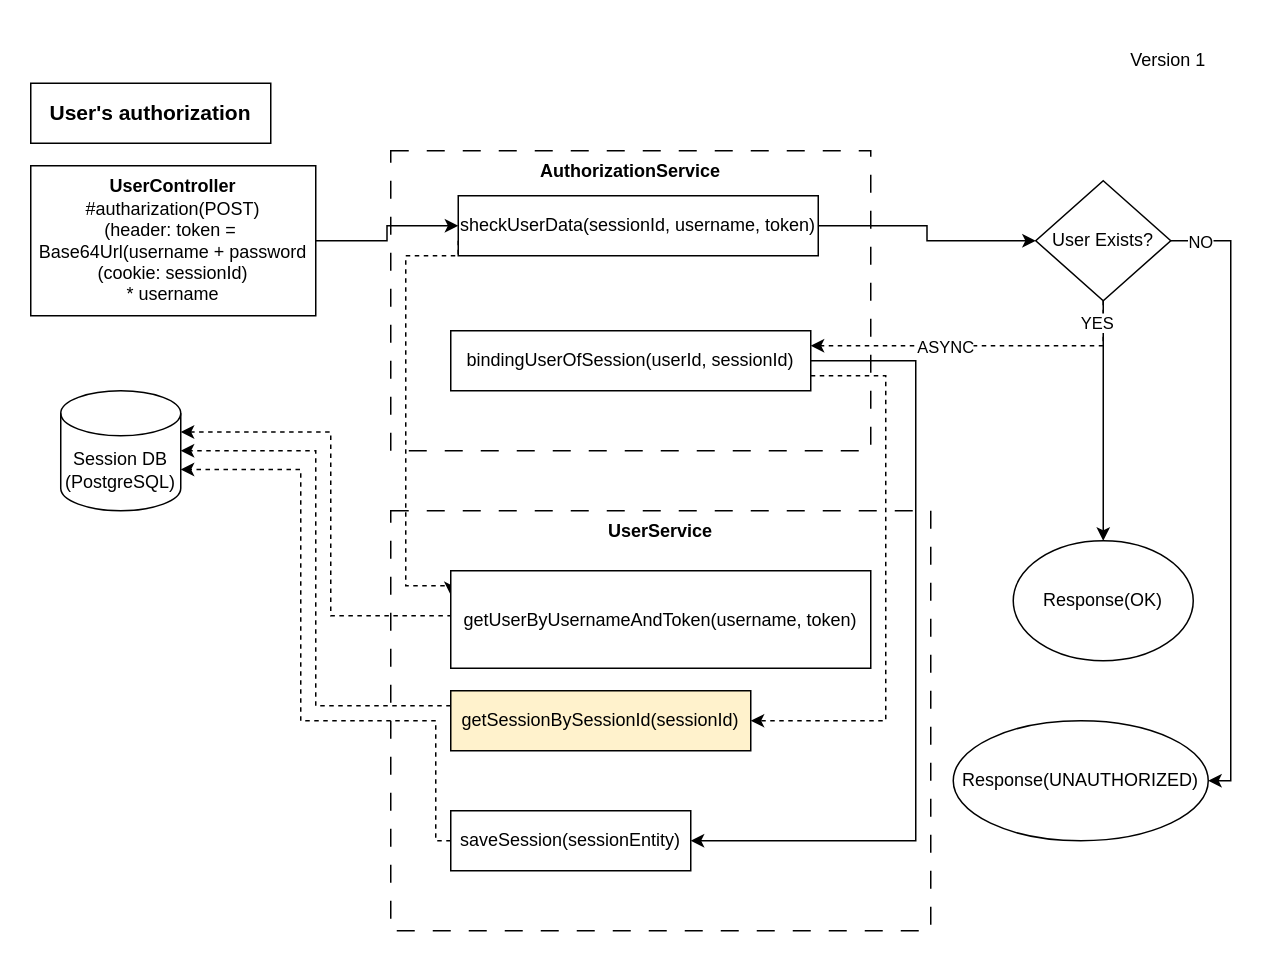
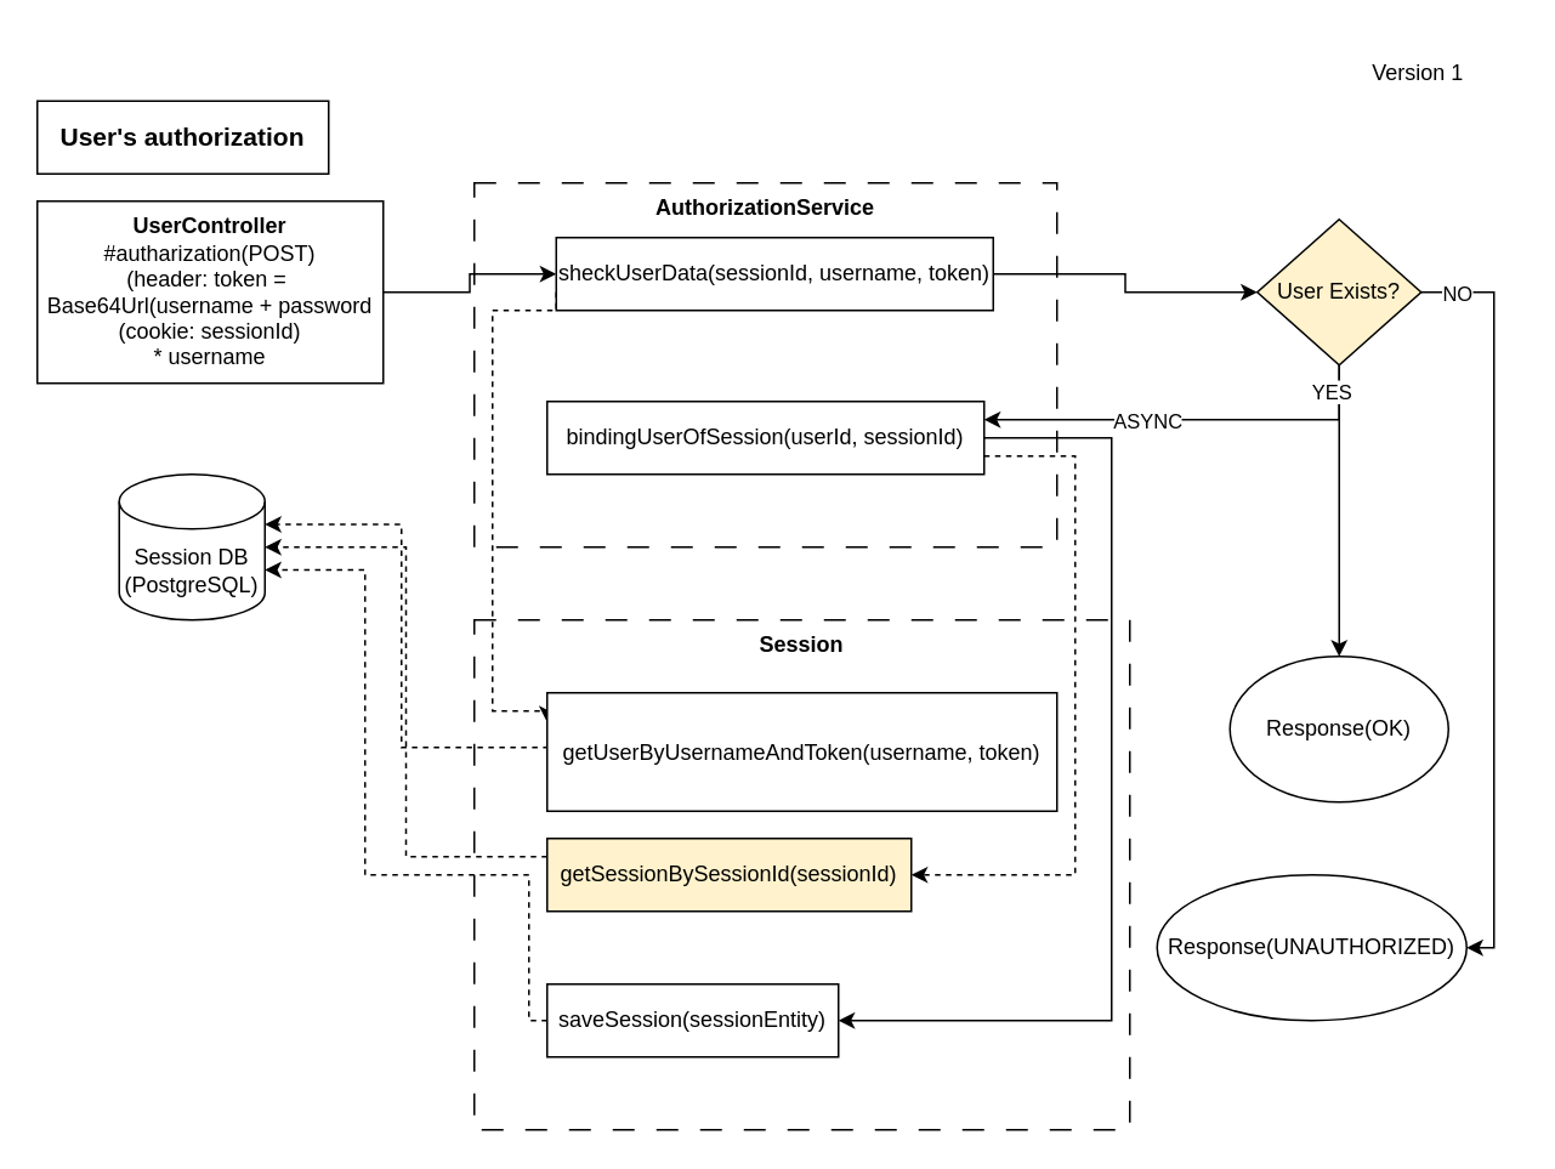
  <mxCell id="0" />
  <mxCell id="1" parent="0" />
  <mxCell id="2" value="AuthorizationService" style="rounded=0;whiteSpace=wrap;html=1;fillColor=none;dashed=1;dashPattern=12 12;verticalAlign=top;fontStyle=1" parent="1" vertex="1"><mxGeometry x="260" y="100" width="320" height="200" as="geometry" /></mxCell>
- <mxCell id="3" value="&lt;b&gt;UserService&lt;/b&gt;" style="rounded=0;whiteSpace=wrap;html=1;dashed=1;dashPattern=12 12;verticalAlign=top;fillColor=none;" parent="1" vertex="1"><mxGeometry x="260" y="340" width="360" height="280" as="geometry" /></mxCell>
+ <mxCell id="3" value="&lt;b&gt;Session&lt;/b&gt;" style="rounded=0;whiteSpace=wrap;html=1;dashed=1;dashPattern=12 12;verticalAlign=top;fillColor=none;" parent="1" vertex="1"><mxGeometry x="260" y="340" width="360" height="280" as="geometry" /></mxCell>
  <mxCell id="4" value="Version 1" style="text;html=1;strokeColor=none;fillColor=none;align=center;verticalAlign=middle;whiteSpace=wrap;rounded=0;" parent="1" vertex="1"><mxGeometry x="725" y="20" width="107" height="40" as="geometry" /></mxCell>
  <mxCell id="5" style="edgeStyle=orthogonalEdgeStyle;rounded=0;orthogonalLoop=1;jettySize=auto;html=1;exitX=1;exitY=0.5;exitDx=0;exitDy=0;entryX=0;entryY=0.5;entryDx=0;entryDy=0;" parent="1" source="6" target="12" edge="1"><mxGeometry relative="1" as="geometry"><mxPoint x="250" y="200" as="sourcePoint" /></mxGeometry></mxCell>
  <mxCell id="6" value="&lt;b&gt;UserController&lt;/b&gt;&lt;br&gt;#autharization(POST)&lt;br&gt;(header: token =&amp;nbsp;&lt;br&gt;Base64Url(username + password&lt;br&gt;(cookie: sessionId)&lt;br&gt;* username" style="whiteSpace=wrap;html=1;rounded=0;" parent="1" vertex="1"><mxGeometry y="110" width="190" height="100" as="geometry" x="20" /></mxCell>
  <mxCell id="7" style="edgeStyle=orthogonalEdgeStyle;rounded=0;orthogonalLoop=1;jettySize=auto;html=1;exitX=0.5;exitY=1;exitDx=0;exitDy=0;entryX=0.5;entryY=0;entryDx=0;entryDy=0;" parent="1" source="23" target="8" edge="1"><mxGeometry relative="1" as="geometry"><Array as="points"><mxPoint x="735" y="340" /><mxPoint x="735" y="340" /></Array></mxGeometry></mxCell>
  <mxCell id="8" value="Response(OK)" style="ellipse;whiteSpace=wrap;html=1;" parent="1" vertex="1"><mxGeometry x="675" y="360" width="120" height="80" as="geometry" /></mxCell>
  <mxCell id="9" value="Response(UNAUTHORIZED)" style="ellipse;whiteSpace=wrap;html=1;" parent="1" vertex="1"><mxGeometry x="635" y="480" width="170" height="80" as="geometry" /></mxCell>
  <mxCell id="10" style="edgeStyle=orthogonalEdgeStyle;rounded=0;orthogonalLoop=1;jettySize=auto;html=1;exitX=0;exitY=0.75;exitDx=0;exitDy=0;entryX=0;entryY=0.25;entryDx=0;entryDy=0;dashed=1;" parent="1" source="12" target="14" edge="1"><mxGeometry relative="1" as="geometry"><Array as="points"><mxPoint x="270" y="170" /><mxPoint x="270" y="390" /></Array></mxGeometry></mxCell>
  <mxCell id="11" style="edgeStyle=orthogonalEdgeStyle;rounded=0;orthogonalLoop=1;jettySize=auto;html=1;exitX=1;exitY=0.5;exitDx=0;exitDy=0;entryX=0;entryY=0.5;entryDx=0;entryDy=0;" parent="1" source="12" target="23" edge="1"><mxGeometry relative="1" as="geometry" /></mxCell>
  <mxCell id="12" value="sheckUserData(sessionId, username, token)" style="rounded=0;whiteSpace=wrap;html=1;" parent="1" vertex="1"><mxGeometry x="305" y="130" width="240" height="40" as="geometry" /></mxCell>
  <mxCell id="13" style="edgeStyle=orthogonalEdgeStyle;rounded=0;orthogonalLoop=1;jettySize=auto;html=1;exitX=0;exitY=0.75;exitDx=0;exitDy=0;entryX=1;entryY=0;entryDx=0;entryDy=27.5;entryPerimeter=0;dashed=1;" parent="1" source="14" target="17" edge="1"><mxGeometry relative="1" as="geometry"><Array as="points"><mxPoint x="220" y="410" /><mxPoint x="220" y="288" /></Array></mxGeometry></mxCell>
  <mxCell id="14" value="getUserByUsernameAndToken(username, token)" style="rounded=0;whiteSpace=wrap;html=1;" parent="1" vertex="1"><mxGeometry x="300" y="380" width="280" height="65" as="geometry" /></mxCell>
  <mxCell id="15" style="edgeStyle=orthogonalEdgeStyle;rounded=0;orthogonalLoop=1;jettySize=auto;html=1;exitX=0;exitY=0.5;exitDx=0;exitDy=0;entryX=1;entryY=0;entryDx=0;entryDy=52.5;entryPerimeter=0;dashed=1;" parent="1" source="16" target="17" edge="1"><mxGeometry relative="1" as="geometry"><Array as="points"><mxPoint x="290" y="560" /><mxPoint x="290" y="480" /><mxPoint x="200" y="480" /><mxPoint x="200" y="313" /></Array></mxGeometry></mxCell>
  <mxCell id="16" value="saveSession(sessionEntity)" style="rounded=0;whiteSpace=wrap;html=1;" parent="1" vertex="1"><mxGeometry x="300" y="540" width="160" height="40" as="geometry" /></mxCell>
- <mxCell id="17" value="Session DB&lt;br&gt;(PostgreSQL)" style="shape=cylinder3;whiteSpace=wrap;html=1;boundedLbl=1;backgroundOutline=1;size=15;" parent="1" vertex="1"><mxGeometry x="40" y="260" width="80" height="80" as="geometry" /></mxCell>
+ <mxCell id="17" value="Session DB&lt;br&gt;(PostgreSQL)" style="shape=cylinder3;whiteSpace=wrap;html=1;boundedLbl=1;backgroundOutline=1;size=15;" parent="1" vertex="1"><mxGeometry x="65" y="260" width="80" height="80" as="geometry" /></mxCell>
  <mxCell id="18" style="edgeStyle=orthogonalEdgeStyle;rounded=0;orthogonalLoop=1;jettySize=auto;html=1;exitX=1;exitY=0.5;exitDx=0;exitDy=0;entryX=1;entryY=0.5;entryDx=0;entryDy=0;" parent="1" source="23" target="9" edge="1"><mxGeometry relative="1" as="geometry"><Array as="points"><mxPoint x="820" y="160" /><mxPoint x="820" y="520" /></Array></mxGeometry></mxCell>
  <mxCell id="19" value="NO" style="edgeLabel;html=1;align=center;verticalAlign=middle;resizable=0;points=[];" parent="18" vertex="1" connectable="0"><mxGeometry x="-0.846" y="1" relative="1" as="geometry"><mxPoint x="-13" y="1" as="offset" /></mxGeometry></mxCell>
- <mxCell id="20" style="edgeStyle=orthogonalEdgeStyle;rounded=0;orthogonalLoop=1;jettySize=auto;html=1;exitX=0.5;exitY=1;exitDx=0;exitDy=0;entryX=1;entryY=0.25;entryDx=0;entryDy=0;dashed=1;" parent="1" source="23" target="26" edge="1"><mxGeometry relative="1" as="geometry" /></mxCell>
+ <mxCell id="20" style="edgeStyle=orthogonalEdgeStyle;rounded=0;orthogonalLoop=1;jettySize=auto;html=1;exitX=0.5;exitY=1;exitDx=0;exitDy=0;entryX=1;entryY=0.25;entryDx=0;entryDy=0;" parent="1" source="23" target="26" edge="1"><mxGeometry relative="1" as="geometry" /></mxCell>
  <mxCell id="21" value="YES" style="edgeLabel;html=1;align=center;verticalAlign=middle;resizable=0;points=[];" parent="20" vertex="1" connectable="0"><mxGeometry x="-0.661" y="-3" relative="1" as="geometry"><mxPoint x="3" y="-13" as="offset" /></mxGeometry></mxCell>
  <mxCell id="22" value="ASYNC" style="edgeLabel;html=1;align=center;verticalAlign=middle;resizable=0;points=[];rotation=0;" parent="20" vertex="1" connectable="0"><mxGeometry x="0.477" y="1" relative="1" as="geometry"><mxPoint x="30" y="-1" as="offset" /></mxGeometry></mxCell>
- <mxCell id="23" value="User Exists?" style="rhombus;whiteSpace=wrap;html=1;" parent="1" vertex="1"><mxGeometry x="690" y="120" width="90" height="80" as="geometry" /></mxCell>
+ <mxCell id="23" value="User Exists?" style="rhombus;whiteSpace=wrap;html=1;fillColor=#fff2cc;" parent="1" vertex="1"><mxGeometry x="690" y="120" width="90" height="80" as="geometry" /></mxCell>
  <mxCell id="24" style="edgeStyle=orthogonalEdgeStyle;rounded=0;orthogonalLoop=1;jettySize=auto;html=1;exitX=1;exitY=0.75;exitDx=0;exitDy=0;entryX=1;entryY=0.5;entryDx=0;entryDy=0;dashed=1;" parent="1" source="26" target="28" edge="1"><mxGeometry relative="1" as="geometry"><Array as="points"><mxPoint x="590" y="250" /><mxPoint x="590" y="480" /></Array></mxGeometry></mxCell>
  <mxCell id="25" style="edgeStyle=orthogonalEdgeStyle;rounded=0;orthogonalLoop=1;jettySize=auto;html=1;entryX=1;entryY=0.5;entryDx=0;entryDy=0;" parent="1" target="16" edge="1"><mxGeometry relative="1" as="geometry"><mxPoint x="540" y="240" as="sourcePoint" /><Array as="points"><mxPoint x="610" y="240" /><mxPoint x="610" y="560" /></Array></mxGeometry></mxCell>
  <mxCell id="26" value="bindingUserOfSession(userId, sessionId)" style="rounded=0;whiteSpace=wrap;html=1;" parent="1" vertex="1"><mxGeometry x="300" y="220" width="240" height="40" as="geometry" /></mxCell>
  <mxCell id="27" style="edgeStyle=orthogonalEdgeStyle;rounded=0;orthogonalLoop=1;jettySize=auto;html=1;exitX=0;exitY=0.25;exitDx=0;exitDy=0;entryX=1;entryY=0.5;entryDx=0;entryDy=0;entryPerimeter=0;dashed=1;" parent="1" source="28" target="17" edge="1"><mxGeometry relative="1" as="geometry" /></mxCell>
  <mxCell id="28" value="getSessionBySessionId(sessionId)" style="rounded=0;whiteSpace=wrap;html=1;fillColor=#fff2cc;" parent="1" vertex="1"><mxGeometry x="300" y="460" width="200" height="40" as="geometry" /></mxCell>
  <mxCell id="29" value="&lt;b&gt;&lt;font style=&quot;font-size: 14px;&quot;&gt;User's authorization&lt;/font&gt;&lt;/b&gt;" style="text;html=1;strokeColor=default;fillColor=none;align=center;verticalAlign=middle;whiteSpace=wrap;rounded=0;strokeWidth=1;" parent="1" vertex="1"><mxGeometry x="20" y="55" width="160" height="40" as="geometry" /></mxCell>
